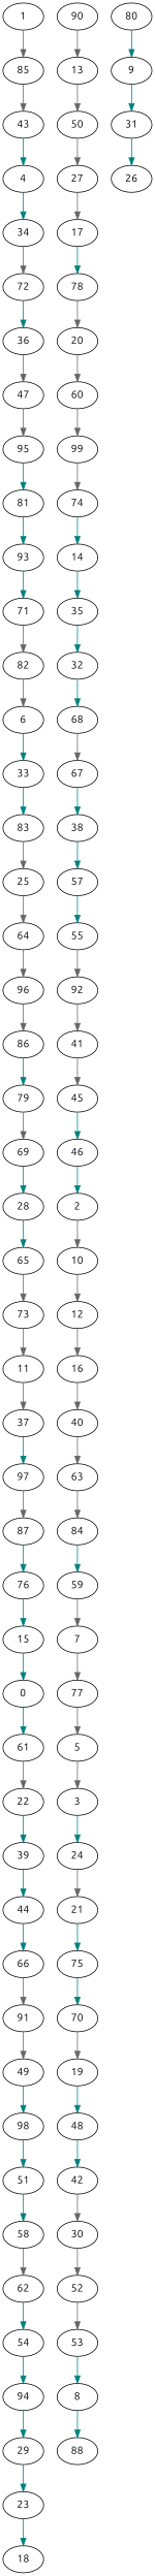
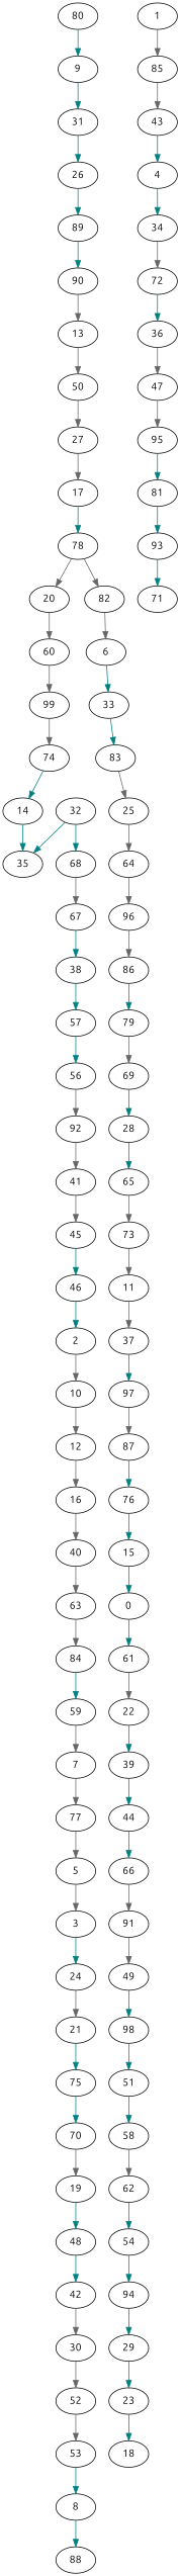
  digraph {
    fontname=Ubuntu
    node [fontname=Ubuntu]
    edge [color=teal fontname=Ubuntu]
    0
    61
    22
    1
    85
    43
    2
    10
    12
    3
    24
    21
    4
    34
    72
    5
    6
    33
    83
    7
    77
    8
    88
    9
    31
    26
    16
    11
    37
    97
    40
    13
    50
    27
    14
    35
    32
    15
    63
    17
    78
    20
    19
    48
    42
    60
    99
    75
    70
    39
    44
    23
    18
    25
    64
    96
+   89
    90
    28
    65
    73
    29
    30
    52
    53
    68
    67
    36
    47
    95
    87
    38
    57
-   55
+   55 [label=56]
    66
    84
    41
    45
    46
    91
    81
    49
    98
    51
    58
    62
    54
    94
    92
    80
    59
    74
    86
    69
    71
    82
    76
    79
    93
    0 -> 61
    61 -> 22 [color=gray40]
    22 -> 39
    1 -> 85 [color=gray40]
    85 -> 43 [color=gray40]
    43 -> 4
    2 -> 10 [color=gray40]
    10 -> 12 [color=gray40]
    12 -> 16 [color=gray40]
    3 -> 24
    24 -> 21 [color=gray40]
    21 -> 75
    4 -> 34
    34 -> 72 [color=gray40]
    72 -> 36
    5 -> 3 [color=gray40]
    6 -> 33
    33 -> 83
    83 -> 25 [color=gray40]
    7 -> 77 [color=gray40]
    77 -> 5 [color=gray40]
    8 -> 88
    9 -> 31
    31 -> 26
+   26 -> 89
    16 -> 40 [color=gray40]
    11 -> 37 [color=gray40]
    37 -> 97
    97 -> 87 [color=gray40]
    40 -> 63 [color=gray40]
    13 -> 50 [color=gray40]
    50 -> 27 [color=gray40]
    27 -> 17 [color=gray40]
    14 -> 35
-   35 -> 32
+   32 -> 35
    32 -> 68
    15 -> 0
    63 -> 84 [color=gray40]
    17 -> 78
    78 -> 20 [color=gray40]
    20 -> 60 [color=gray40]
    19 -> 48
    48 -> 42
    42 -> 30 [color=gray40]
    60 -> 99 [color=gray40]
    99 -> 74 [color=gray40]
    75 -> 70
    70 -> 19 [color=gray40]
    39 -> 44
    44 -> 66
    23 -> 18
    25 -> 64 [color=gray40]
    64 -> 96 [color=gray40]
    96 -> 86 [color=gray40]
+   89 -> 90
    90 -> 13 [color=gray40]
    28 -> 65
    65 -> 73 [color=gray40]
    73 -> 11 [color=gray40]
    29 -> 23
    30 -> 52 [color=gray40]
    52 -> 53 [color=gray40]
    53 -> 8
    68 -> 67 [color=gray40]
    67 -> 38
    36 -> 47 [color=gray40]
    47 -> 95 [color=gray40]
    95 -> 81
    87 -> 76
    38 -> 57
    57 -> 55
    55 -> 92 [color=gray40]
    66 -> 91 [color=gray40]
    84 -> 59
    41 -> 45 [color=gray40]
    45 -> 46
    46 -> 2
    91 -> 49 [color=gray40]
    81 -> 93
    49 -> 98
    98 -> 51
    51 -> 58
    58 -> 62 [color=gray40]
    62 -> 54
    54 -> 94
    94 -> 29
    92 -> 41 [color=gray40]
    80 -> 9
    59 -> 7 [color=gray40]
    74 -> 14
    86 -> 79
    69 -> 28
-   71 -> 82 [color=gray40]
+   78 -> 82 [color=gray40]
    82 -> 6 [color=gray40]
    76 -> 15
    79 -> 69 [color=gray40]
    93 -> 71
  }
